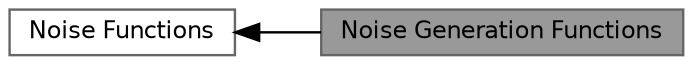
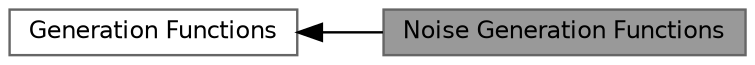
  digraph {
    rankdir=LR
    node [fontname=Helvetica fontsize=10 shape=box style=filled]
-   n1 [color=grey40 fillcolor=white height=0.2 label="Noise Functions" width=0.4]
+   n1 [color=grey40 fillcolor=white height=0.2 label="Generation Functions" width=0.4]
    n2 [color=gray40 fillcolor=grey60 fontcolor=black height=0.2 label="Noise Generation Functions" width=0.4]
    n1 -> n2 [dir=back fontname=Helvetica fontsize=10 labelfontname=Helvetica labelfontsize=10 shape=plaintext style=solid]
  }
